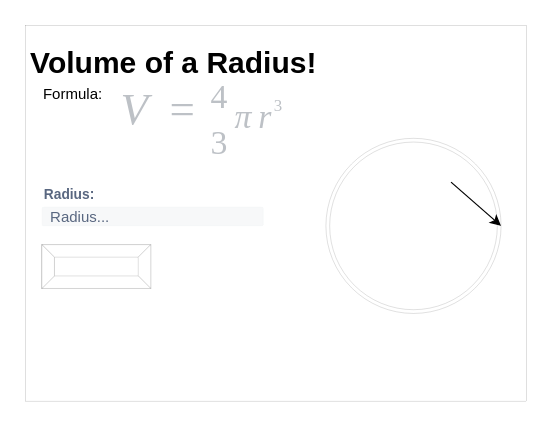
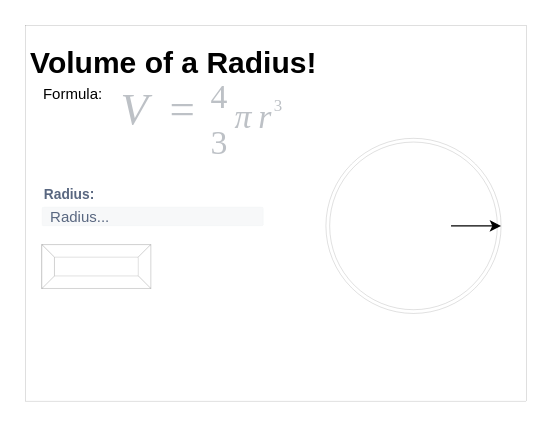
  <mxCell id="0" />
  <mxCell id="1" parent="0" />
  <mxCell id="2" value="" style="rounded=0;whiteSpace=wrap;html=1;strokeWidth=0;" parent="1" vertex="1"><mxGeometry x="20" y="20" width="400" height="300" as="geometry" /></mxCell>
  <mxCell id="3" value="Volume of a Radius!" style="text;strokeColor=none;fillColor=none;html=1;fontSize=24;fontStyle=1;verticalAlign=middle;align=center;strokeWidth=0;" vertex="1" parent="1"><mxGeometry x="88" y="30" width="100" height="40" as="geometry" /></mxCell>
  <mxCell id="4" value="Formula:" style="text;html=1;strokeColor=none;fillColor=none;align=center;verticalAlign=middle;whiteSpace=wrap;rounded=0;strokeWidth=0;" vertex="1" parent="1"><mxGeometry x="28" y="60" width="60" height="30" as="geometry" /></mxCell>
  <mxCell id="5" value="Radius:" style="fillColor=none;strokeColor=none;html=1;fontSize=11;fontStyle=0;align=left;fontColor=#596780;fontStyle=1;fontSize=11;labelBackgroundColor=none;strokeWidth=0;" vertex="1" parent="1"><mxGeometry x="33" y="145" width="240" height="20" as="geometry" /></mxCell>
  <mxCell id="6" value="Radius..." style="rounded=1;arcSize=9;fillColor=#F7F8F9;align=left;spacingLeft=5;strokeColor=#DEE1E6;html=1;strokeWidth=0;fontColor=#596780;fontSize=12;labelBackgroundColor=none;dashed=1;" vertex="1" parent="1"><mxGeometry x="33" y="165" width="177" height="15" as="geometry" /></mxCell>
  <mxCell id="7" value="&lt;span style=&quot;background-color: transparent&quot;&gt;&lt;div class=&quot;lr-fy-ecl lr-fy-eq-elem&quot; style=&quot;display: inline-block ; position: relative ; transition: all 0.05s ease-in-out 0s ; font-style: italic ; color: rgb(189 , 193 , 198) ; font-family: &amp;#34;stixgeneral&amp;#34; , &amp;#34;georgia&amp;#34; ; font-size: 36px ; margin-right: 10px ; margin-top: 0px ; margin-bottom: 0px&quot;&gt;V&lt;/div&gt;&lt;div class=&quot;lr-fy-eq-elem lr-fy-eq-add&quot; style=&quot;display: inline-block ; position: relative ; transition: all 0.05s ease-in-out 0s ; color: rgb(189 , 193 , 198) ; font-family: &amp;#34;stixgeneral&amp;#34; , &amp;#34;georgia&amp;#34; ; font-size: 36px ; margin-left: 0.2em ; margin-right: 0.2em&quot;&gt;=&lt;/div&gt;&lt;div class=&quot;lr-fy-eq-elem eiuJYe&quot; style=&quot;font-size: 27px ; display: inline-block ; position: relative ; transition: all 0.05s ease-in-out 0s ; color: rgb(189 , 193 , 198) ; font-family: &amp;#34;stixgeneral&amp;#34; , &amp;#34;georgia&amp;#34; ; margin-left: 5px ; vertical-align: middle ; margin-top: 0px ; margin-bottom: 0px&quot;&gt;&lt;div class=&quot;lr-fy-eq-elem&quot; style=&quot;display: inline-block ; position: relative ; transition: all 0.05s ease-in-out 0s&quot;&gt;&lt;div class=&quot;lr-fy-eq-elem&quot; style=&quot;display: inline-block ; position: relative ; transition: 0.05s ease-in-out 0s ; text-align: center ; vertical-align: middle&quot;&gt;&lt;div class=&quot;lr-fy-ecv lr-fy-eq-elem&quot; style=&quot;display: inline-block ; position: relative ; transition: 0.05s ease-in-out 0s ; font-family: &amp;#34;stixgeneral&amp;#34; , &amp;#34;times&amp;#34; , &amp;#34;times new roman&amp;#34; , serif&quot;&gt;4&lt;/div&gt;&lt;div class=&quot;lr-fy-eq-add&quot; style=&quot;width: 14px ; height: 1px ; margin-top: 2px ; margin-bottom: 2px&quot;&gt;&lt;/div&gt;&lt;div class=&quot;lr-fy-ecv lr-fy-eq-elem&quot; style=&quot;display: inline-block ; position: relative ; transition: 0.05s ease-in-out 0s ; font-family: &amp;#34;stixgeneral&amp;#34; , &amp;#34;times&amp;#34; , &amp;#34;times new roman&amp;#34; , serif&quot;&gt;3&lt;/div&gt;&lt;/div&gt;&lt;div class=&quot;lr-fy-eq-elem lr-fy-eq-add&quot; style=&quot;display: inline-block ; position: relative ; transition: 0.05s ease-in-out 0s ; margin-left: 0.2em&quot;&gt;&lt;/div&gt;&lt;div class=&quot;lr-fy-ecl lr-fy-eq-elem&quot; style=&quot;display: inline-block ; position: relative ; transition: 0.05s ease-in-out 0s ; font-style: italic&quot;&gt;π&lt;/div&gt;&lt;/div&gt;&lt;div class=&quot;lr-fy-eq-elem lr-fy-eq-add&quot; style=&quot;display: inline-block ; position: relative ; transition: all 0.05s ease-in-out 0s ; margin-left: 0.2em&quot;&gt;&lt;/div&gt;&lt;div class=&quot;lr-fy-eq-elem&quot; style=&quot;display: inline-block ; position: relative ; transition: all 0.05s ease-in-out 0s&quot;&gt;&lt;div class=&quot;lr-fy-el lr-fy-eq-elem&quot; style=&quot;display: inline-block ; position: relative ; transition: all 0.05s ease-in-out 0s ; margin: -4px ; padding: 4px ; font-style: italic ; cursor: pointer&quot;&gt;r&lt;/div&gt;&lt;div class=&quot;lr-fy-ecv lr-fy-eq-elem&quot; style=&quot;display: inline-block ; position: relative ; transition: all 0.05s ease-in-out 0s ; font-family: &amp;#34;stixgeneral&amp;#34; , &amp;#34;times&amp;#34; , &amp;#34;times new roman&amp;#34; , serif ; margin-left: 0.15em ; vertical-align: top ; font-size: 13.5px&quot;&gt;3&lt;/div&gt;&lt;/div&gt;&lt;/div&gt;&lt;/span&gt;" style="text;html=1;strokeColor=none;fillColor=none;align=center;verticalAlign=middle;whiteSpace=wrap;rounded=0;labelBackgroundColor=none;fontColor=#FFFFFF;" vertex="1" parent="1"><mxGeometry x="61" y="80" width="200" height="30" as="geometry" /></mxCell>
  <mxCell id="8" value="" style="ellipse;shape=doubleEllipse;whiteSpace=wrap;html=1;aspect=fixed;labelBackgroundColor=none;fontColor=#FFFFFF;strokeWidth=0;" vertex="1" parent="1"><mxGeometry x="260" y="110" width="140" height="140" as="geometry" /></mxCell>
  <mxCell id="9" style="edgeStyle=none;html=1;exitX=1;exitY=0.5;exitDx=0;exitDy=0;entryX=1;entryY=0.5;entryDx=0;entryDy=0;fontColor=#FFFFFF;" edge="1" parent="1" source="10" target="8"><mxGeometry relative="1" as="geometry" /></mxCell>
- <mxCell id="10" value="Radius" style="text;html=1;strokeColor=none;fillColor=none;align=center;verticalAlign=middle;whiteSpace=wrap;rounded=0;labelBackgroundColor=none;fontColor=#FFFFFF;" vertex="1" parent="1"><mxGeometry x="300" y="130" width="60" height="30" as="geometry" /></mxCell>
+ <mxCell id="10" value="Radius" style="text;html=1;strokeColor=none;fillColor=none;align=center;verticalAlign=middle;whiteSpace=wrap;rounded=0;labelBackgroundColor=none;fontColor=#FFFFFF;" vertex="1" parent="1"><mxGeometry x="300" y="165" width="60" height="30" as="geometry" /></mxCell>
  <mxCell id="11" value="Calculate!!" style="labelPosition=center;verticalLabelPosition=middle;align=center;html=1;shape=mxgraph.basic.button;dx=10;labelBackgroundColor=none;fontColor=#FFFFFF;strokeWidth=0;" vertex="1" parent="1"><mxGeometry x="33" y="195" width="87" height="35" as="geometry" /></mxCell>
